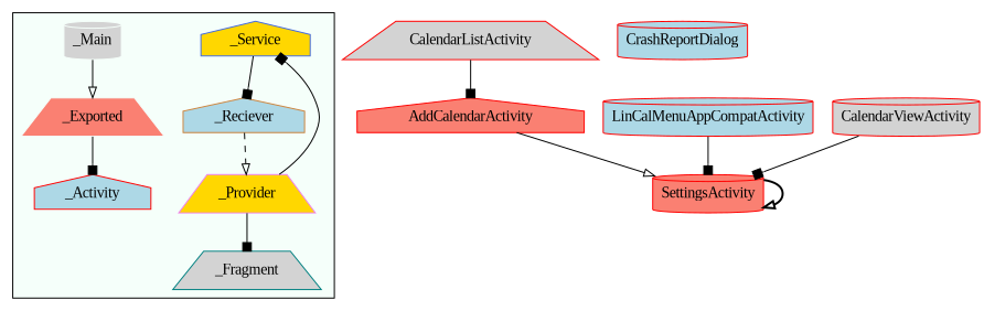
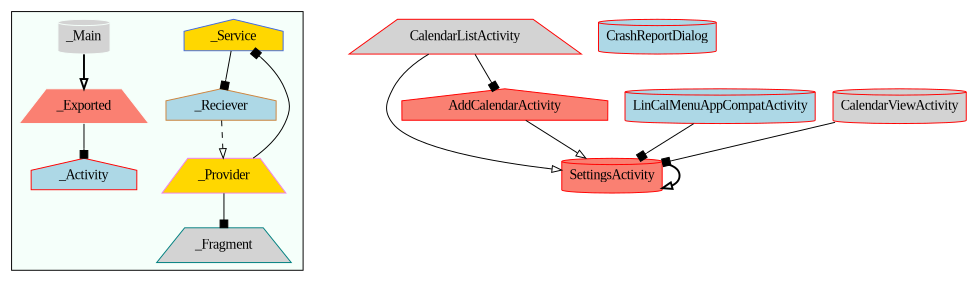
  digraph {
    fontname="Liberation Serif"
    node [color=red fillcolor=lightblue fontname="Liberation Serif" shape=cylinder style=filled]
    edge [arrowhead=box fontname="Liberation Serif" style=solid]
    _Activity [shape=house]
    _Service [color=royalblue fillcolor=gold shape=house]
    _Reciever [color=peru shape=house]
    _Provider [color=violet fillcolor=gold shape=trapezium]
    _Fragment [color=teal fillcolor=lightgrey shape=trapezium]
    _Main [color=mintcream fillcolor=lightgrey]
    _Exported [color=mintcream fillcolor=salmon shape=trapezium]
    SettingsActivity [fillcolor=salmon]
    AddCalendarActivity [fillcolor=salmon shape=house]
    CrashReportDialog
    LinCalMenuAppCompatActivity
    CalendarViewActivity [fillcolor=lightgrey]
    CalendarListActivity [fillcolor=lightgrey shape=trapezium]
    subgraph cluster_1 {
      bgcolor=mintcream
      _Activity
      _Service
      _Reciever
      _Provider
      _Fragment
      _Main
      _Exported
    }
    _Service -> _Reciever
    _Reciever -> _Provider [arrowhead=onormal style=dashed]
    _Provider -> _Service
    _Provider -> _Fragment
-   _Main -> _Exported [arrowhead=onormal]
+   _Main -> _Exported [arrowhead=onormal style=bold]
    _Exported -> _Activity
    SettingsActivity -> SettingsActivity [arrowhead=onormal style=bold]
    AddCalendarActivity -> SettingsActivity [arrowhead=onormal]
    LinCalMenuAppCompatActivity -> SettingsActivity
    CalendarViewActivity -> SettingsActivity
+   CalendarListActivity -> SettingsActivity [arrowhead=onormal]
    CalendarListActivity -> AddCalendarActivity
  }
